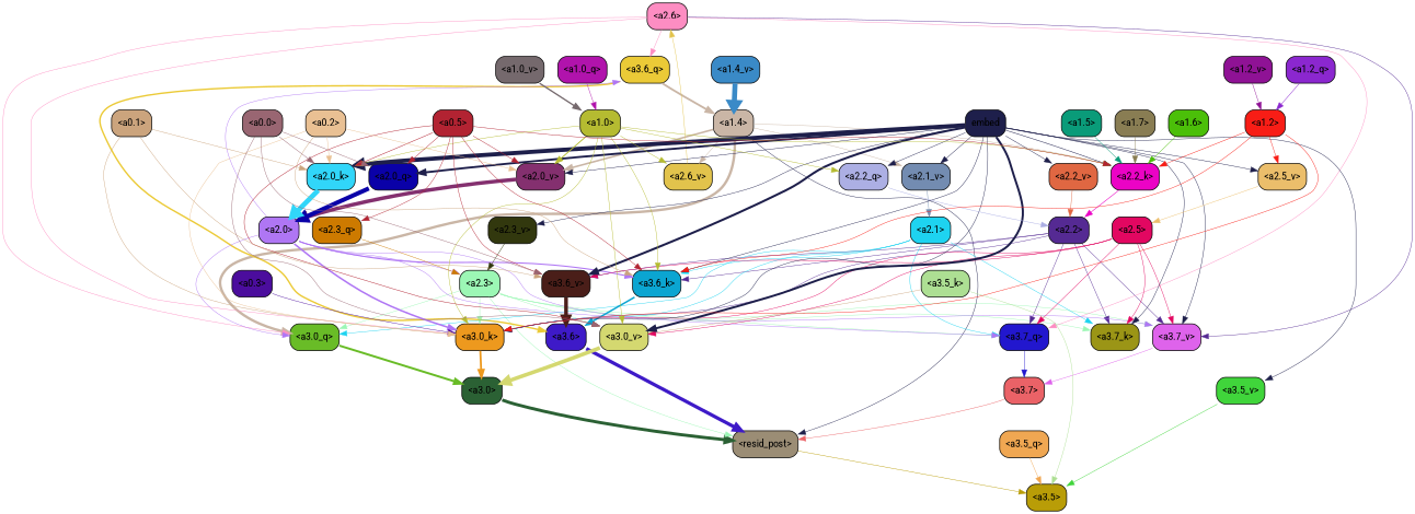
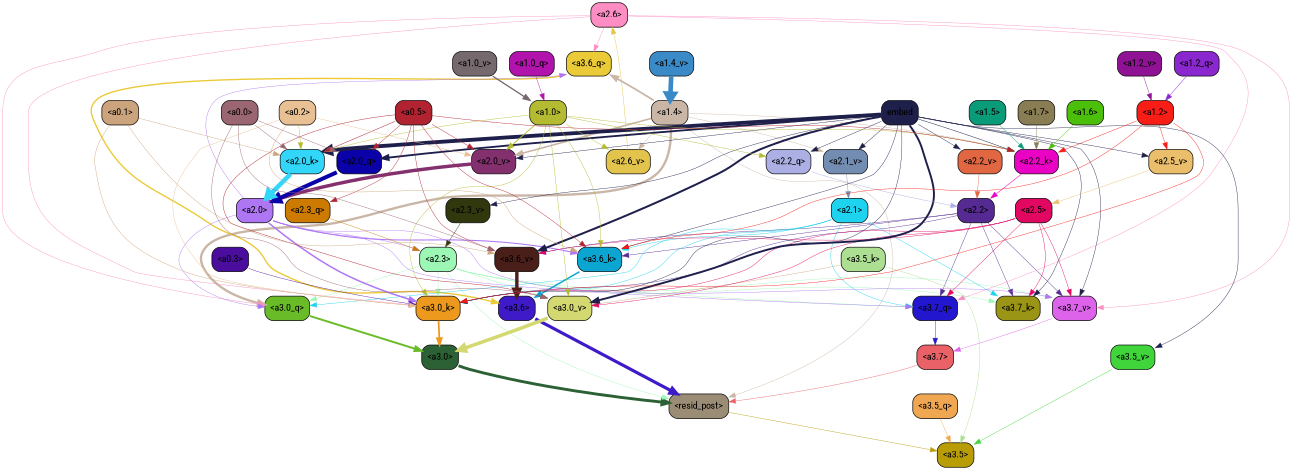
  strict digraph {
    fontname="Roboto Condensed"
    splines=true
    node [color=black fontname="Roboto Condensed" shape=box style="filled, rounded"]
    edge [color="#1e1f4b" fontname="Roboto Condensed" penwidth=0.6]
    "<a3.7>" [fillcolor="#ea6267"]
    "<resid_post>" [fillcolor="#9b8d75"]
    "<a3.5>" [fillcolor="#b99d07"]
    "<a3.6>" [fillcolor="#3e1ac8"]
    "<a3.0>" [fillcolor="#2b6134"]
    "<a2.3>" [fillcolor="#9cf7b5"]
    "<a3.7_q>" [fillcolor="#2217ce"]
    "<a3.0_q>" [fillcolor="#69bc27"]
    "<a3.7_k>" [fillcolor="#9b9516"]
    "<a3.0_k>" [fillcolor="#ed991e"]
    "<a3.7_v>" [fillcolor="#de63eb"]
    "<a3.0_v>" [fillcolor="#d4d870"]
    "<a1.4>" [fillcolor="#cab6a6"]
    "<a3.6_q>" [fillcolor="#ebca37"]
    "<a2.2_k>" [fillcolor="#eb03c5"]
    "<a2.6_v>" [fillcolor="#e2c34c"]
    "<a2.1_v>" [fillcolor="#738cb1"]
    "<a2.0_v>" [fillcolor="#84306f"]
    "<a2.2>" [fillcolor="#552a93"]
    "<a2.6>" [fillcolor="#fd8dc2"]
    "<a2.1>" [fillcolor="#1ed3f0"]
    "<a2.0>" [fillcolor="#af76f4"]
    "<a3.6_k>" [fillcolor="#0ba5d1"]
    "<a3.6_v>" [fillcolor="#4a1e19"]
    "<a3.5_q>" [fillcolor="#f0a752"]
    "<a3.5_k>" [fillcolor="#addf93"]
    "<a3.5_v>" [fillcolor="#40d53b"]
    "<a2.5>" [fillcolor="#e20761"]
    embed [fillcolor="#1e1f4b"]
    "<a2.2_q>" [fillcolor="#acafe4"]
    "<a2.0_q>" [fillcolor="#0a01a8"]
    "<a2.0_k>" [fillcolor="#31d6f9"]
    "<a2.5_v>" [fillcolor="#ebbe6b"]
    "<a2.3_v>" [fillcolor="#32380e"]
    "<a2.2_v>" [fillcolor="#e06742"]
    "<a1.2>" [fillcolor="#f81d16"]
    "<a1.0>" [fillcolor="#b5bb31"]
    "<a0.5>" [fillcolor="#b22332"]
    "<a2.3_q>" [fillcolor="#cd7a00"]
    "<a0.1>" [fillcolor="#cba47d"]
    "<a0.3>" [fillcolor="#4b0d9d"]
    "<a0.2>" [fillcolor="#e9c093"]
    "<a0.0>" [fillcolor="#996672"]
    "<a1.7>" [fillcolor="#897d53"]
    "<a1.6>" [fillcolor="#4bbf09"]
    "<a1.5>" [fillcolor="#0a9b79"]
    "<a1.2_q>" [fillcolor="#8b27cf"]
    "<a1.0_q>" [fillcolor="#b113ac"]
    "<a1.4_v>" [fillcolor="#3a8ac7"]
    "<a1.2_v>" [fillcolor="#8f1295"]
    "<a1.0_v>" [fillcolor="#75696d"]
    "<a3.7>" -> "<resid_post>" [color="#ea6267"]
    "<resid_post>" -> "<a3.5>" [color="#b99d07"]
    "<a3.6>" -> "<resid_post>" [color="#3e1ac8" penwidth=4.670643210411072]
    "<a3.0>" -> "<resid_post>" [color="#2b6134" penwidth=4.246885180473328]
    "<a2.3>" -> "<resid_post>" [color="#9cf7b5"]
    "<a2.3>" -> "<a3.7_q>" [color="#9cf7b5"]
    "<a2.3>" -> "<a3.0_q>" [color="#9cf7b5"]
    "<a2.3>" -> "<a3.7_k>" [color="#9cf7b5"]
    "<a2.3>" -> "<a3.0_k>" [color="#9cf7b5"]
    "<a2.3>" -> "<a3.7_v>" [color="#9cf7b5"]
    "<a2.3>" -> "<a3.0_v>" [color="#9cf7b5"]
    "<a3.7_q>" -> "<a3.7>" [color="#2217ce"]
    "<a3.0_q>" -> "<a3.0>" [color="#69bc27" penwidth=2.8638100624084473]
    "<a3.0_k>" -> "<a3.0>" [color="#ed991e" penwidth=2.6274144649505615]
    "<a3.7_v>" -> "<a3.7>" [color="#de63eb"]
    "<a3.0_v>" -> "<a3.0>" [color="#d4d870" penwidth=5.188832879066467]
-   "<a1.4>" -> "<resid_post>"
+   "<a1.4>" -> "<resid_post>" [color="#cab6a6"]
    "<a1.4>" -> "<a3.0_q>" [color="#cab6a6" penwidth=3.477886103093624]
-   "<a3.6_q>" -> "<a1.4>" [color="#cab6a6" penwidth=2.6487714648246765]
+   "<a1.4>" -> "<a3.6_q>" [color="#cab6a6" penwidth=2.6487714648246765]
    "<a1.4>" -> "<a2.2_k>" [color="#cab6a6"]
    "<a1.4>" -> "<a2.6_v>" [color="#cab6a6"]
    "<a1.4>" -> "<a2.1_v>" [color="#cab6a6"]
    "<a1.4>" -> "<a2.0_v>" [color="#cab6a6" penwidth=2.3358620405197144]
    "<a3.6_q>" -> "<a3.6>" [color="#ebca37" penwidth=2.03758105635643]
    "<a2.2_k>" -> "<a2.2>" [color="#eb03c5" penwidth=0.7811911106109619]
    "<a2.6_v>" -> "<a2.6>" [color="#e2c34c"]
    "<a2.1_v>" -> "<a2.1>" [color="#738cb1"]
    "<a2.0_v>" -> "<a2.0>" [color="#84306f" penwidth=5.070239782333374]
    "<a2.2>" -> "<a3.7_q>" [color="#552a93"]
    "<a2.2>" -> "<a3.7_k>" [color="#552a93"]
    "<a2.2>" -> "<a3.0_k>" [color="#552a93"]
    "<a2.2>" -> "<a3.7_v>" [color="#552a93"]
    "<a2.2>" -> "<a3.6_k>" [color="#552a93"]
    "<a2.2>" -> "<a3.6_v>" [color="#552a93"]
    "<a2.6>" -> "<a3.7_q>" [color="#fd8dc2"]
    "<a2.6>" -> "<a3.0_q>" [color="#fd8dc2"]
    "<a2.6>" -> "<a3.0_k>" [color="#fd8dc2"]
-   "<a2.6>" -> "<a3.7_v>" [color="#552a93"]
+   "<a2.6>" -> "<a3.7_v>" [color="#fd8dc2"]
    "<a2.6>" -> "<a3.6_q>" [color="#fd8dc2"]
    "<a2.1>" -> "<a3.7_q>" [color="#1ed3f0"]
    "<a2.1>" -> "<a3.0_q>" [color="#1ed3f0"]
    "<a2.1>" -> "<a3.7_k>" [color="#1ed3f0"]
    "<a2.1>" -> "<a3.0_k>" [color="#1ed3f0"]
    "<a2.1>" -> "<a3.6_k>" [color="#1ed3f0"]
    "<a2.0>" -> "<a2.3>" [color="#af76f4"]
    "<a2.0>" -> "<a3.7_q>" [color="#af76f4"]
    "<a2.0>" -> "<a3.0_q>" [color="#af76f4"]
    "<a2.0>" -> "<a3.0_k>" [color="#af76f4" penwidth=2.23091459274292]
    "<a2.0>" -> "<a3.7_v>" [color="#af76f4"]
    "<a2.0>" -> "<a3.6_q>" [color="#af76f4"]
    "<a2.0>" -> "<a3.6_k>" [color="#af76f4" penwidth=1.5417278409004211]
    "<a3.6_k>" -> "<a3.6>" [color="#0ba5d1" penwidth=2.174198240041733]
    "<a3.6_v>" -> "<a3.6>" [color="#4a1e19" penwidth=5.002329230308533]
    "<a3.5_q>" -> "<a3.5>" [color="#f0a752"]
    "<a3.5_k>" -> "<a3.5>" [color="#addf93"]
    "<a3.5_k>" -> "<a3.0_v>" [color="#cba47d"]
    "<a3.5_v>" -> "<a3.5>" [color="#40d53b"]
    "<a2.5>" -> "<a3.7_q>" [color="#e20761"]
    "<a2.5>" -> "<a3.7_k>" [color="#e20761"]
    "<a2.5>" -> "<a3.0_k>" [color="#e20761"]
    "<a2.5>" -> "<a3.7_v>" [color="#e20761"]
    "<a2.5>" -> "<a3.0_v>" [color="#e20761"]
    "<a2.5>" -> "<a3.6_v>" [color="#e20761"]
    embed -> "<a3.7_k>"
    embed -> "<a3.0_k>"
    embed -> "<a3.7_v>"
    embed -> "<a3.0_v>" [penwidth=2.8577730655670166]
    embed -> "<a2.2_k>" [penwidth=0.69573974609375]
    embed -> "<a2.1_v>"
    embed -> "<a2.0_v>"
    embed -> "<a3.6_k>"
    embed -> "<a3.6_v>" [penwidth=2.9511587619781494]
    embed -> "<a3.5_v>"
    embed -> "<a2.2_q>"
    embed -> "<a2.0_q>" [penwidth=2.7340729534626007]
    embed -> "<a2.0_k>" [penwidth=5.629883050918579]
    embed -> "<a2.5_v>"
    embed -> "<a2.3_v>"
    embed -> "<a2.2_v>"
    "<a2.2_q>" -> "<a2.2>" [color="#acafe4" penwidth=0.6407594680786133]
    "<a2.0_q>" -> "<a2.0>" [color="#0a01a8" penwidth=5.885338068008423]
    "<a2.0_k>" -> "<a2.0>" [color="#31d6f9" penwidth=6.657835483551025]
    "<a2.5_v>" -> "<a2.5>" [color="#ebbe6b"]
    "<a2.3_v>" -> "<a2.3>" [color="#32380e"]
    "<a2.2_v>" -> "<a2.2>" [color="#e06742"]
    "<a1.2>" -> "<a3.0_k>" [color="#f81d16"]
    "<a1.2>" -> "<a2.2_k>" [color="#f81d16"]
    "<a1.2>" -> "<a3.6_k>" [color="#f81d16"]
    "<a1.2>" -> "<a2.5_v>" [color="#f81d16"]
    "<a1.0>" -> "<a3.0_k>" [color="#b5bb31"]
    "<a1.0>" -> "<a3.0_v>" [color="#b5bb31"]
    "<a1.0>" -> "<a2.2_k>" [color="#b5bb31"]
    "<a1.0>" -> "<a2.6_v>" [color="#b5bb31"]
    "<a1.0>" -> "<a2.0_v>" [color="#b5bb31" penwidth=1.3103609085083008]
    "<a1.0>" -> "<a3.6_k>" [color="#b5bb31"]
    "<a1.0>" -> "<a2.2_q>" [color="#b5bb31"]
    "<a1.0>" -> "<a2.0_k>" [color="#b5bb31"]
    "<a0.5>" -> "<a3.0_v>" [color="#b22332" penwidth=0.6446345448493958]
    "<a0.5>" -> "<a2.2_k>" [color="#b22332"]
    "<a0.5>" -> "<a2.0_v>" [color="#b22332"]
    "<a0.5>" -> "<a3.6_k>" [color="#b22332"]
    "<a0.5>" -> "<a3.6_v>" [color="#b22332"]
    "<a0.5>" -> "<a2.0_q>" [color="#b22332"]
    "<a0.5>" -> "<a2.0_k>" [color="#b22332" penwidth=0.7065601348876953]
    "<a0.5>" -> "<a2.3_q>" [color="#b22332"]
    "<a2.3_q>" -> "<a2.3>" [color="#cd7a00"]
    "<a0.1>" -> "<a3.0_k>" [color="#cba47d"]
    "<a0.1>" -> "<a3.6_v>" [color="#cba47d"]
    "<a0.1>" -> "<a2.0_k>" [color="#cba47d"]
    "<a0.3>" -> "<a3.0_k>" [color="#4b0d9d"]
    "<a0.2>" -> "<a3.0_k>" [color="#e9c093"]
    "<a0.2>" -> "<a2.0_v>" [color="#e9c093"]
    "<a0.2>" -> "<a3.6_k>" [color="#cba47d"]
-   "<a0.2>" -> "<a2.0_k>" [color="#e9c093"]
+   "<a0.2>" -> "<a2.0_k>" [color="#b5bb31"]
    "<a0.0>" -> "<a3.0_v>" [color="#996672"]
    "<a0.0>" -> "<a3.6_v>" [color="#996672"]
    "<a0.0>" -> "<a2.0_q>" [color="#996672"]
    "<a0.0>" -> "<a2.0_k>" [color="#996672"]
    "<a1.7>" -> "<a2.2_k>" [color="#897d53"]
    "<a1.6>" -> "<a2.2_k>" [color="#4bbf09"]
    "<a1.5>" -> "<a2.2_k>" [color="#0a9b79"]
    "<a1.2_q>" -> "<a1.2>" [color="#8b27cf" penwidth=0.6509807109832764]
    "<a1.0_q>" -> "<a1.0>" [color="#b113ac"]
    "<a1.4_v>" -> "<a1.4>" [color="#3a8ac7" penwidth=6.8020641803741455]
    "<a1.2_v>" -> "<a1.2>" [color="#8f1295"]
    "<a1.0_v>" -> "<a1.0>" [color="#75696d" penwidth=1.9194684028625488]
  }
